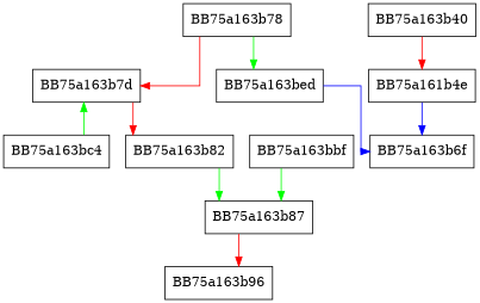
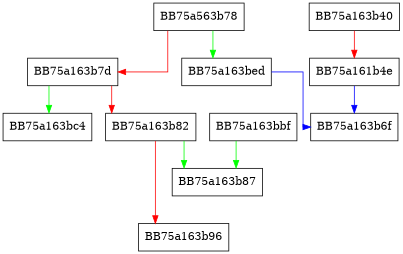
  digraph {
    splines=ortho
    node [shape=box]
    edge [color=red]
    n1 [label=BB75a161b4e]
    BB75a163b40
-   BB75a163b78
+   BB75a163b78 [label=BB75a563b78]
    BB75a163bed
    BB75a163b7d
    BB75a163b6f
    BB75a163bc4
    BB75a163b82
    BB75a163b87
    BB75a163b96
    BB75a163bbf
    n1 -> BB75a163b6f [color=blue]
    BB75a163b40 -> n1
    BB75a163b78 -> BB75a163bed [color=green]
    BB75a163b78 -> BB75a163b7d
    BB75a163bed -> BB75a163b6f [color=blue]
-   BB75a163bc4 -> BB75a163b7d [color=green]
+   BB75a163b7d -> BB75a163bc4 [color=green]
    BB75a163b7d -> BB75a163b82
    BB75a163b82 -> BB75a163b87 [color=green]
-   BB75a163b87 -> BB75a163b96
+   BB75a163b82 -> BB75a163b96
    BB75a163bbf -> BB75a163b87 [color=green]
  }
